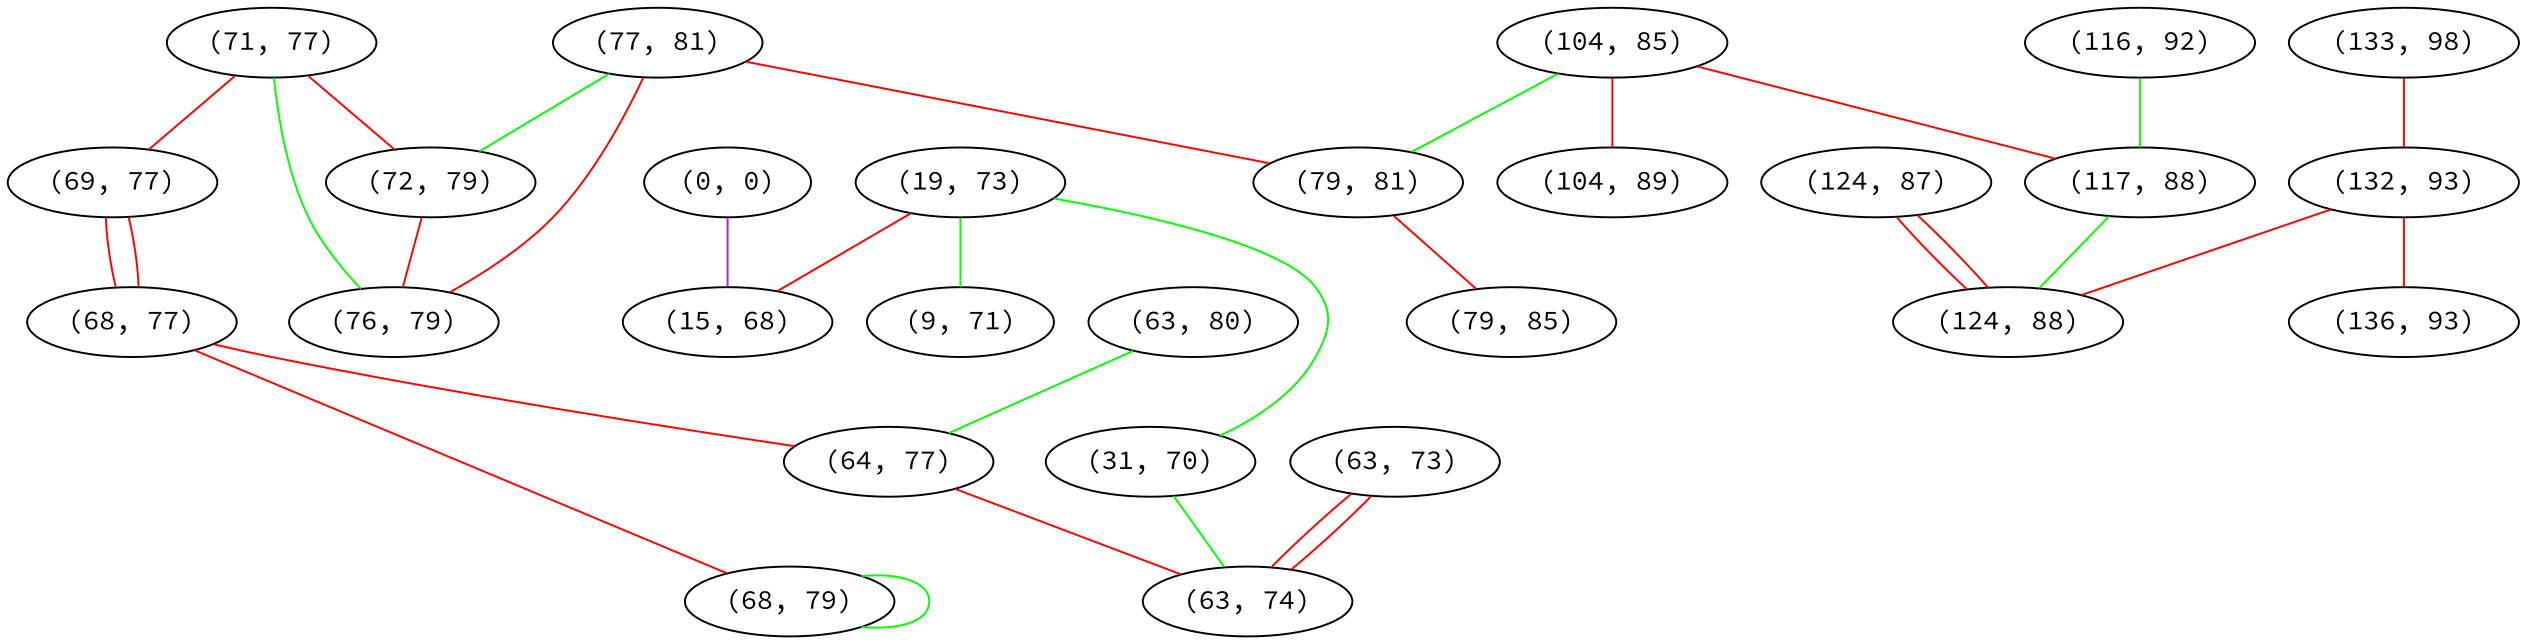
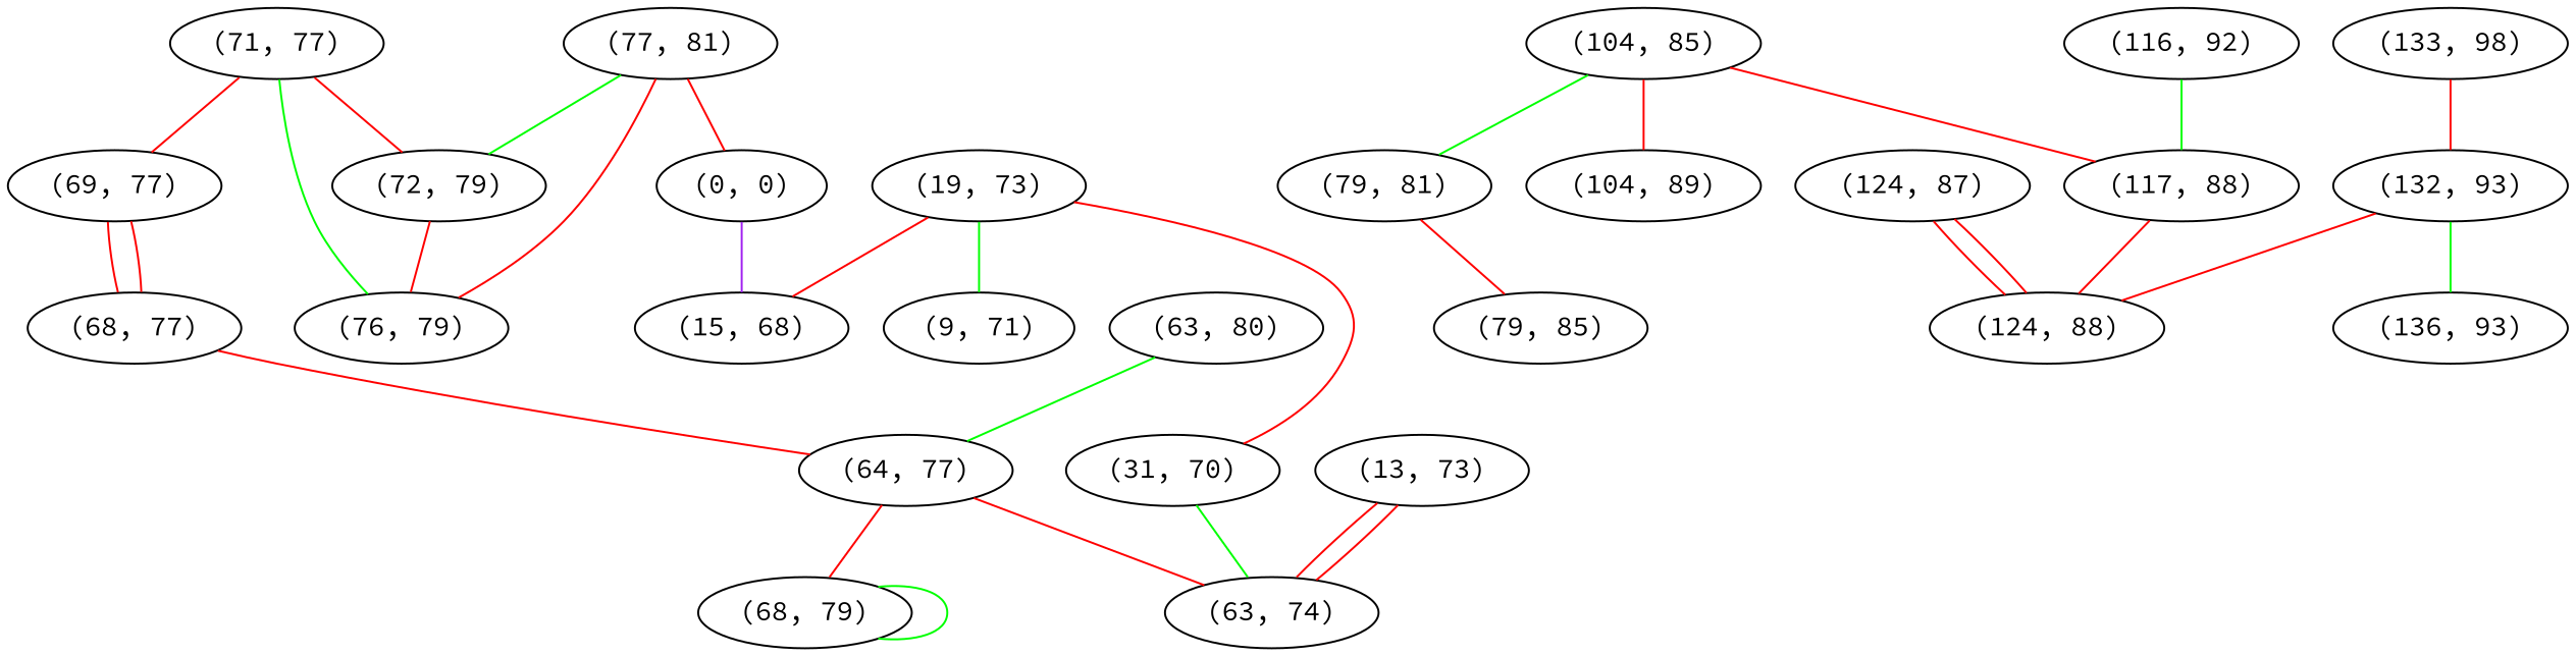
  graph {
    fontname="Source Code Pro"
    node [fontname="Source Code Pro"]
    edge [color=red fontname="Source Code Pro" weight=1]
    "(71, 77)"
    "(69, 77)"
    "(72, 79)"
    "(76, 79)"
    "(68, 77)"
    "(104, 85)"
    "(117, 88)"
    "(79, 81)"
    "(104, 89)"
    "(124, 88)"
    "(79, 85)"
    "(68, 79)"
    "(64, 77)"
    "(77, 81)"
    "(116, 92)"
    "(133, 98)"
    "(132, 93)"
    "(136, 93)"
    "(19, 73)"
    "(31, 70)"
    "(15, 68)"
    "(9, 71)"
    "(63, 74)"
    "(0, 0)"
    "(124, 87)"
    "(63, 80)"
-   "(63, 73)"
+   "(63, 73)" [label="(13, 73)"]
    "(71, 77)" -- "(69, 77)"
    "(71, 77)" -- "(72, 79)"
    "(71, 77)" -- "(76, 79)" [color=green weight=2]
    "(69, 77)" -- "(68, 77)"
    "(69, 77)" -- "(68, 77)"
    "(72, 79)" -- "(76, 79)"
-   "(68, 77)" -- "(68, 79)"
+   "(64, 77)" -- "(68, 79)"
    "(68, 77)" -- "(64, 77)"
    "(104, 85)" -- "(117, 88)"
    "(104, 85)" -- "(79, 81)" [color=green]
    "(104, 85)" -- "(104, 89)"
-   "(117, 88)" -- "(124, 88)" [color=green]
+   "(117, 88)" -- "(124, 88)"
    "(79, 81)" -- "(79, 85)"
    "(68, 79)" -- "(68, 79)" [color=green weight=2]
    "(64, 77)" -- "(63, 74)"
    "(77, 81)" -- "(72, 79)" [color=green]
    "(77, 81)" -- "(76, 79)"
-   "(77, 81)" -- "(79, 81)"
+   "(77, 81)" -- "(0, 0)"
    "(116, 92)" -- "(117, 88)" [color=green]
    "(133, 98)" -- "(132, 93)"
    "(132, 93)" -- "(124, 88)"
-   "(132, 93)" -- "(136, 93)"
-   "(19, 73)" -- "(31, 70)" [color=green]
+   "(132, 93)" -- "(136, 93)" [color=green]
+   "(19, 73)" -- "(31, 70)"
    "(19, 73)" -- "(15, 68)"
    "(19, 73)" -- "(9, 71)" [color=green]
    "(31, 70)" -- "(63, 74)" [color=green]
    "(0, 0)" -- "(15, 68)" [color=purple weight=4]
    "(124, 87)" -- "(124, 88)"
    "(124, 87)" -- "(124, 88)"
    "(63, 80)" -- "(64, 77)" [color=green]
    "(63, 73)" -- "(63, 74)"
    "(63, 73)" -- "(63, 74)"
  }
